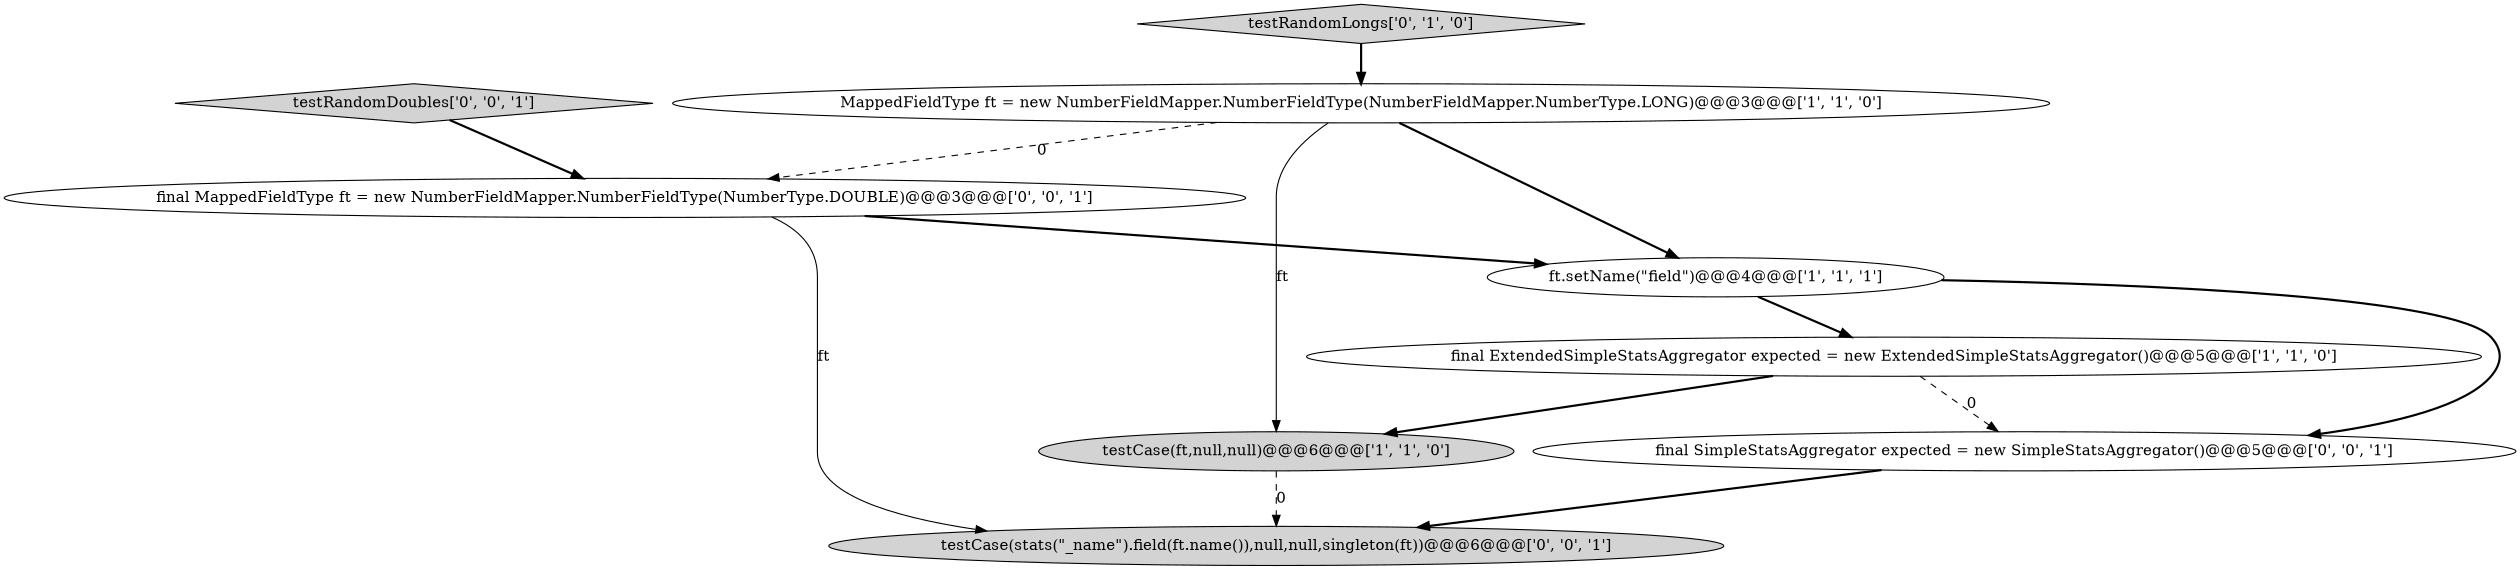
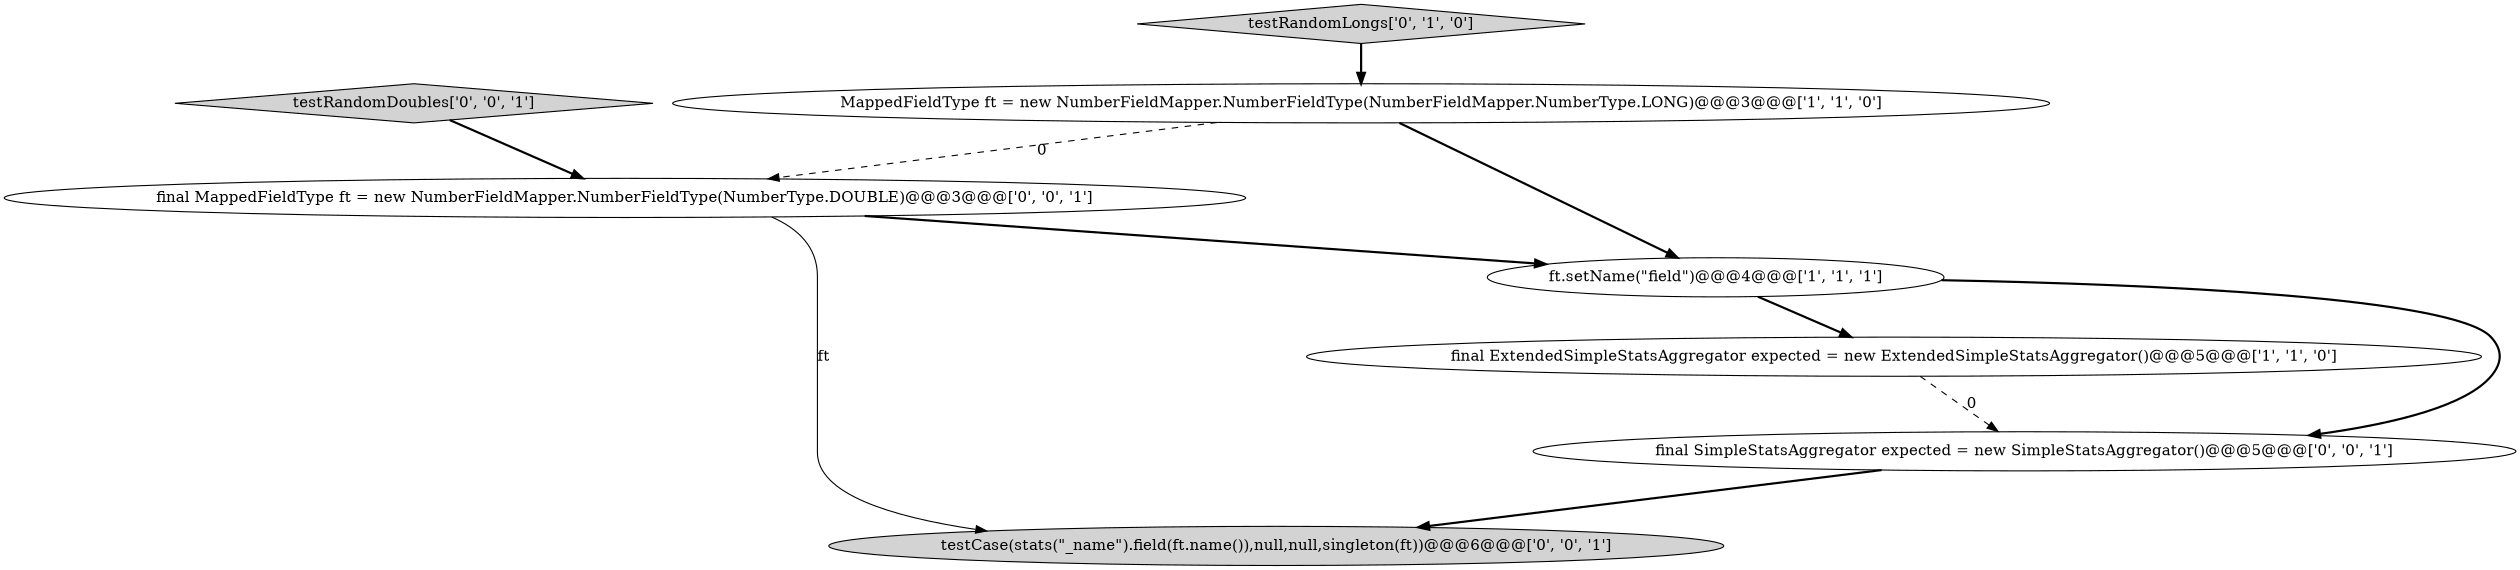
  digraph {
    node [fillcolor=white shape=ellipse style=filled]
    edge [style=bold]
    n1 [label="final SimpleStatsAggregator expected = new SimpleStatsAggregator()@@@5@@@['0', '0', '1']"]
    n2 [fillcolor=lightgray label="testCase(stats(\"_name\").field(ft.name()),null,null,singleton(ft))@@@6@@@['0', '0', '1']"]
    n3 [label="MappedFieldType ft = new NumberFieldMapper.NumberFieldType(NumberFieldMapper.NumberType.LONG)@@@3@@@['1', '1', '0']"]
-   n4 [fillcolor=lightgray label="testCase(ft,null,null)@@@6@@@['1', '1', '0']"]
    n5 [label="ft.setName(\"field\")@@@4@@@['1', '1', '1']"]
    n6 [label="final MappedFieldType ft = new NumberFieldMapper.NumberFieldType(NumberType.DOUBLE)@@@3@@@['0', '0', '1']"]
    n7 [label="final ExtendedSimpleStatsAggregator expected = new ExtendedSimpleStatsAggregator()@@@5@@@['1', '1', '0']"]
    n8 [fillcolor=lightgray label="testRandomDoubles['0', '0', '1']" shape=diamond]
    n9 [fillcolor=lightgray label="testRandomLongs['0', '1', '0']" shape=diamond]
    n1 -> n2
-   n3 -> n4 [label=ft style=solid]
    n3 -> n5
    n3 -> n6 [label=0 style=dashed]
-   n4 -> n2 [label=0 style=dashed]
    n5 -> n1
    n5 -> n7
    n6 -> n2 [label=ft style=solid]
    n6 -> n5
    n7 -> n1 [label=0 style=dashed]
-   n7 -> n4
    n8 -> n6
    n9 -> n3
  }
